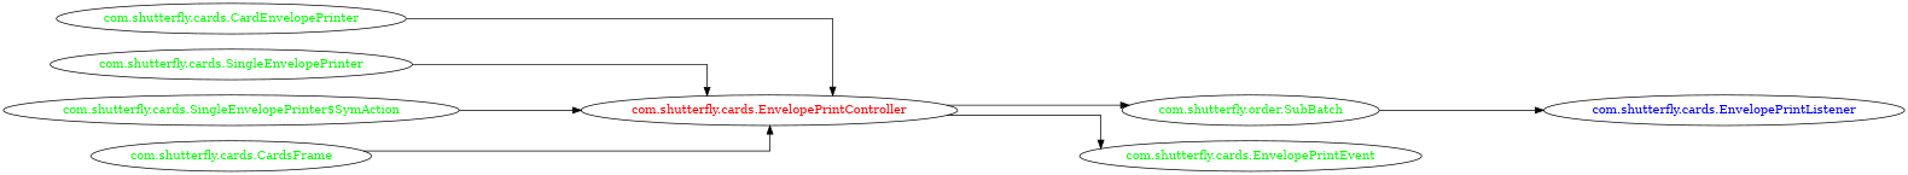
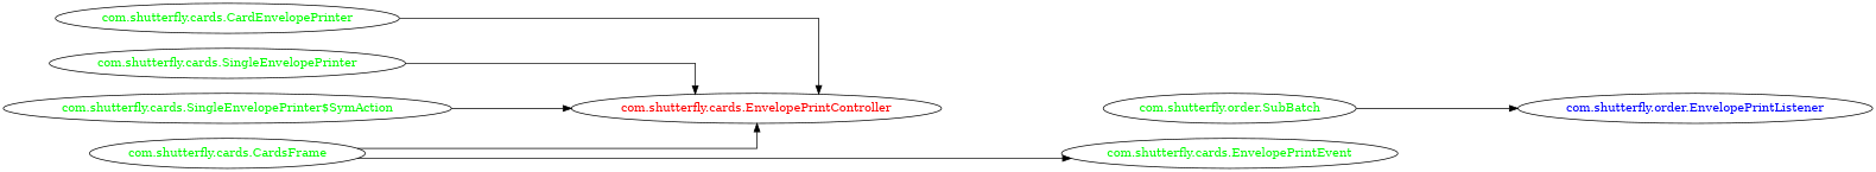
  digraph {
    concentrate=true
    rankdir=LR
    ranksep=2.0
    splines=ortho
    node [fontcolor=green]
    "com.shutterfly.cards.EnvelopePrintController" [fontcolor=red]
    "com.shutterfly.order.SubBatch"
    "com.shutterfly.cards.EnvelopePrintEvent"
-   "com.shutterfly.cards.EnvelopePrintListener" [fontcolor=blue]
+   "com.shutterfly.cards.EnvelopePrintListener" [fontcolor=blue label="com.shutterfly.order.EnvelopePrintListener"]
    "com.shutterfly.cards.CardEnvelopePrinter"
    "com.shutterfly.cards.CardsFrame"
    "com.shutterfly.cards.SingleEnvelopePrinter"
    "com.shutterfly.cards.SingleEnvelopePrinter$SymAction"
-   "com.shutterfly.cards.EnvelopePrintController" -> "com.shutterfly.order.SubBatch"
-   "com.shutterfly.cards.EnvelopePrintController" -> "com.shutterfly.cards.EnvelopePrintEvent"
+   "com.shutterfly.cards.CardsFrame" -> "com.shutterfly.cards.EnvelopePrintEvent"
    "com.shutterfly.order.SubBatch" -> "com.shutterfly.cards.EnvelopePrintListener"
    "com.shutterfly.cards.CardEnvelopePrinter" -> "com.shutterfly.cards.EnvelopePrintController"
    "com.shutterfly.cards.CardsFrame" -> "com.shutterfly.cards.EnvelopePrintController"
    "com.shutterfly.cards.SingleEnvelopePrinter" -> "com.shutterfly.cards.EnvelopePrintController"
    "com.shutterfly.cards.SingleEnvelopePrinter$SymAction" -> "com.shutterfly.cards.EnvelopePrintController"
  }
